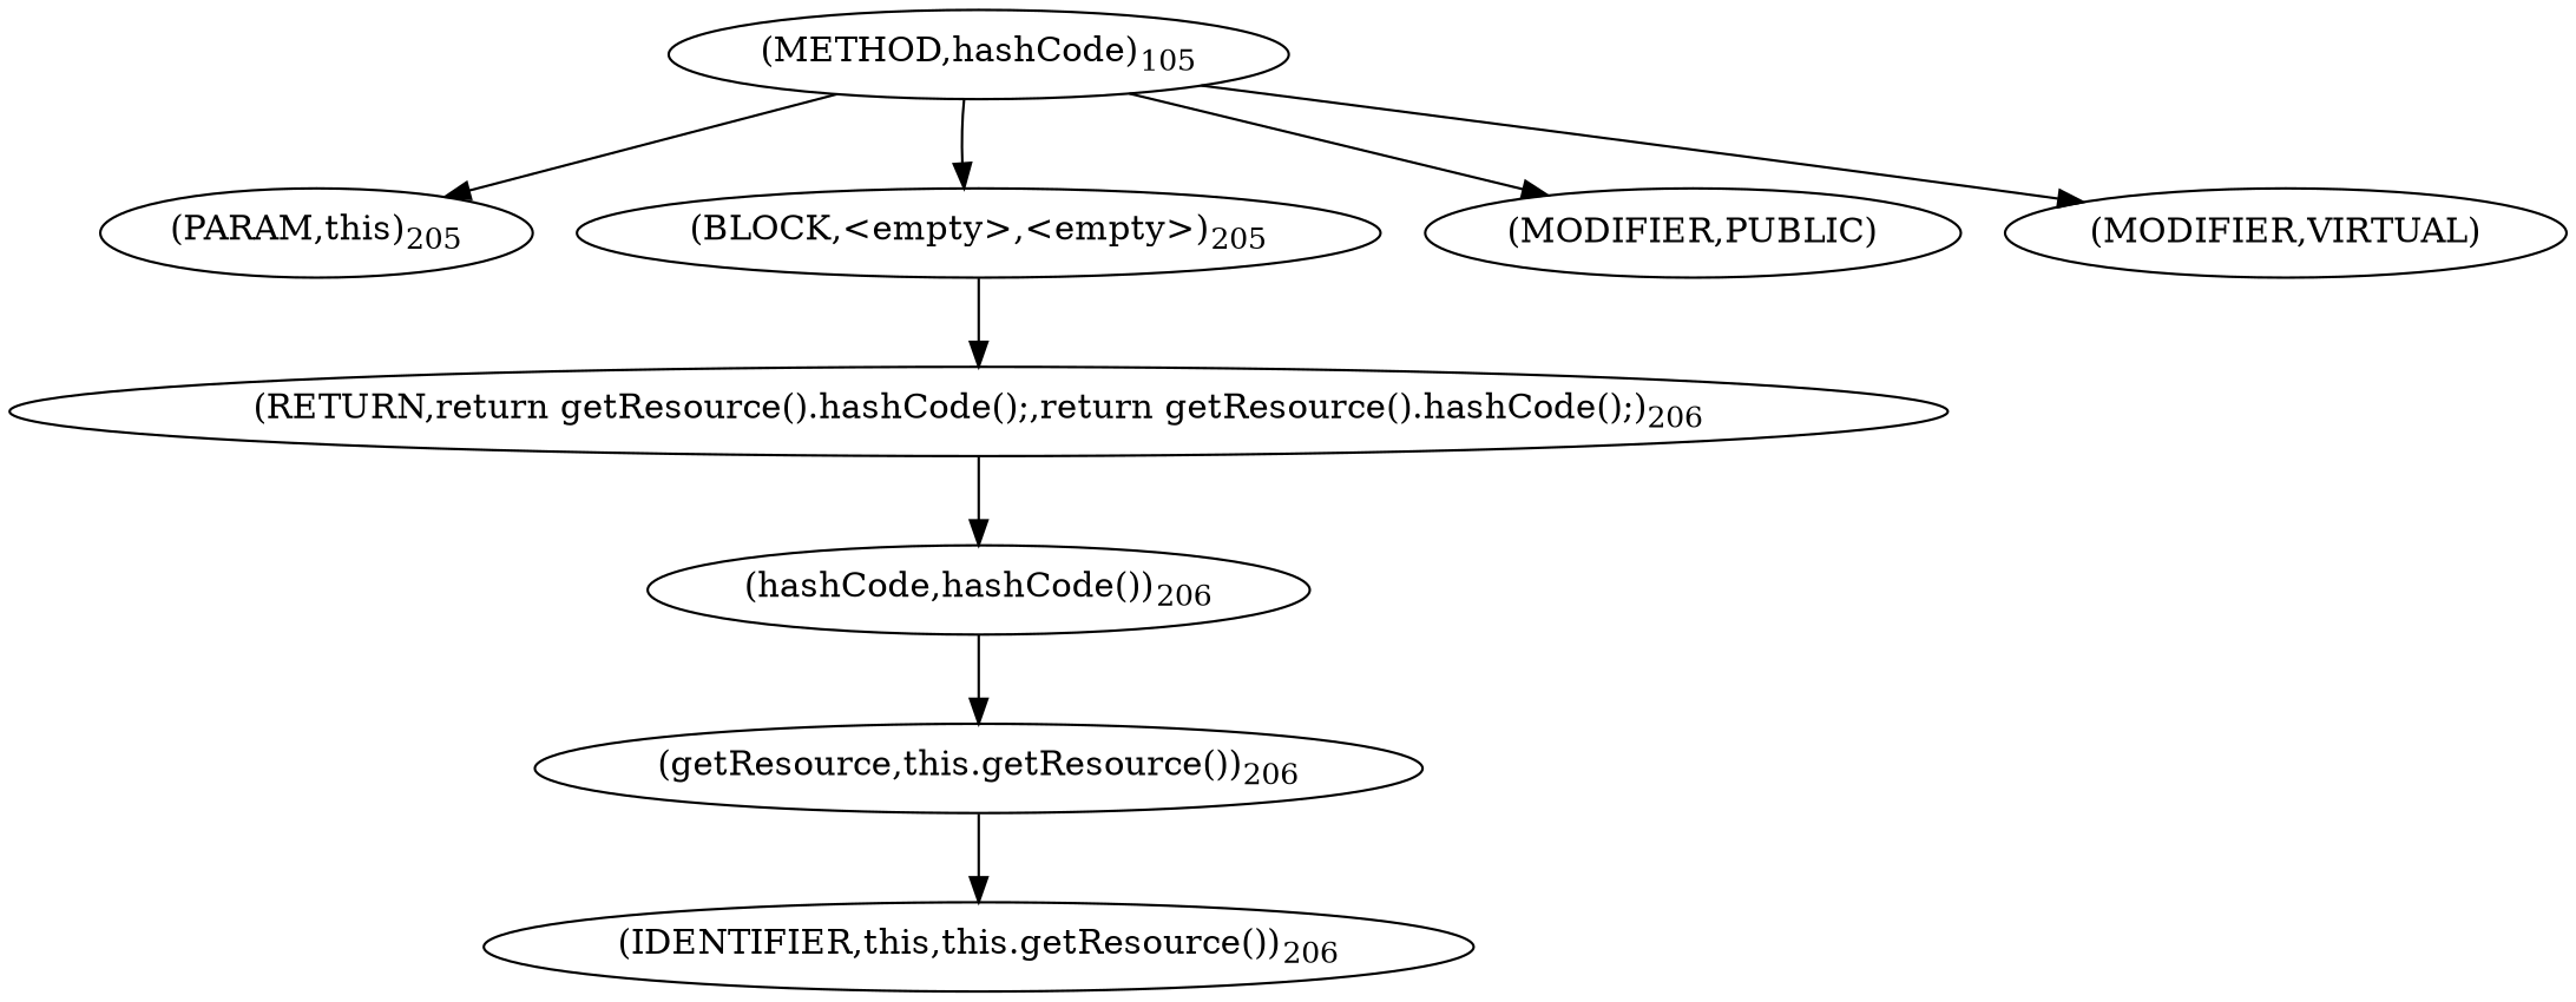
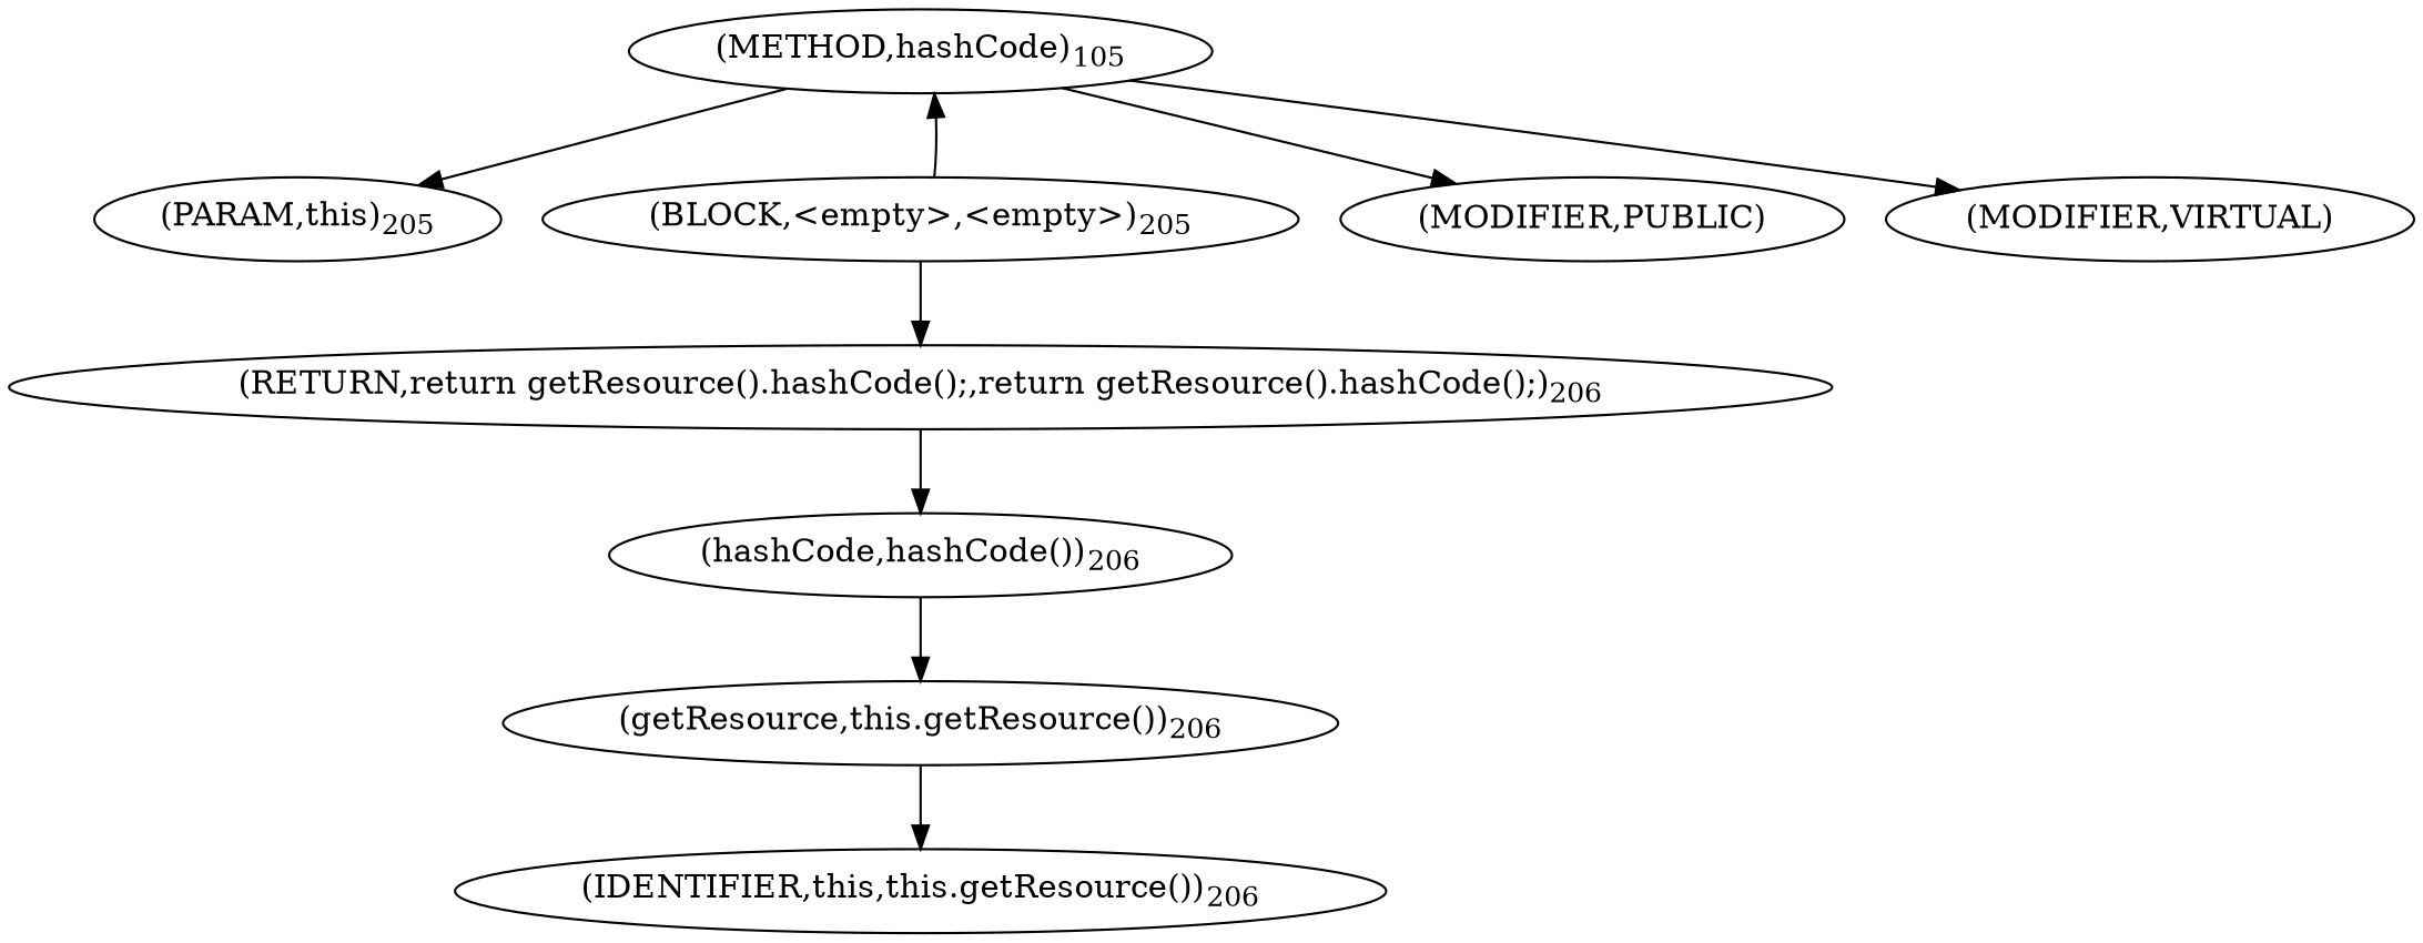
  digraph {
    n1 [label=<(METHOD,hashCode)<SUB>105</SUB>>]
    n2 [label=<(PARAM,this)<SUB>205</SUB>>]
    n3 [label=<(BLOCK,&lt;empty&gt;,&lt;empty&gt;)<SUB>205</SUB>>]
    n4 [label=<(MODIFIER,PUBLIC)>]
    n5 [label=<(MODIFIER,VIRTUAL)>]
    n6 [label=<(RETURN,return getResource().hashCode();,return getResource().hashCode();)<SUB>206</SUB>>]
    n7 [label=<(hashCode,hashCode())<SUB>206</SUB>>]
    n8 [label=<(getResource,this.getResource())<SUB>206</SUB>>]
    n9 [label=<(IDENTIFIER,this,this.getResource())<SUB>206</SUB>>]
    n1 -> n2
-   n1 -> n3
+   n3 -> n1
    n1 -> n4
    n1 -> n5
    n3 -> n6
    n6 -> n7
    n7 -> n8
    n8 -> n9
  }
